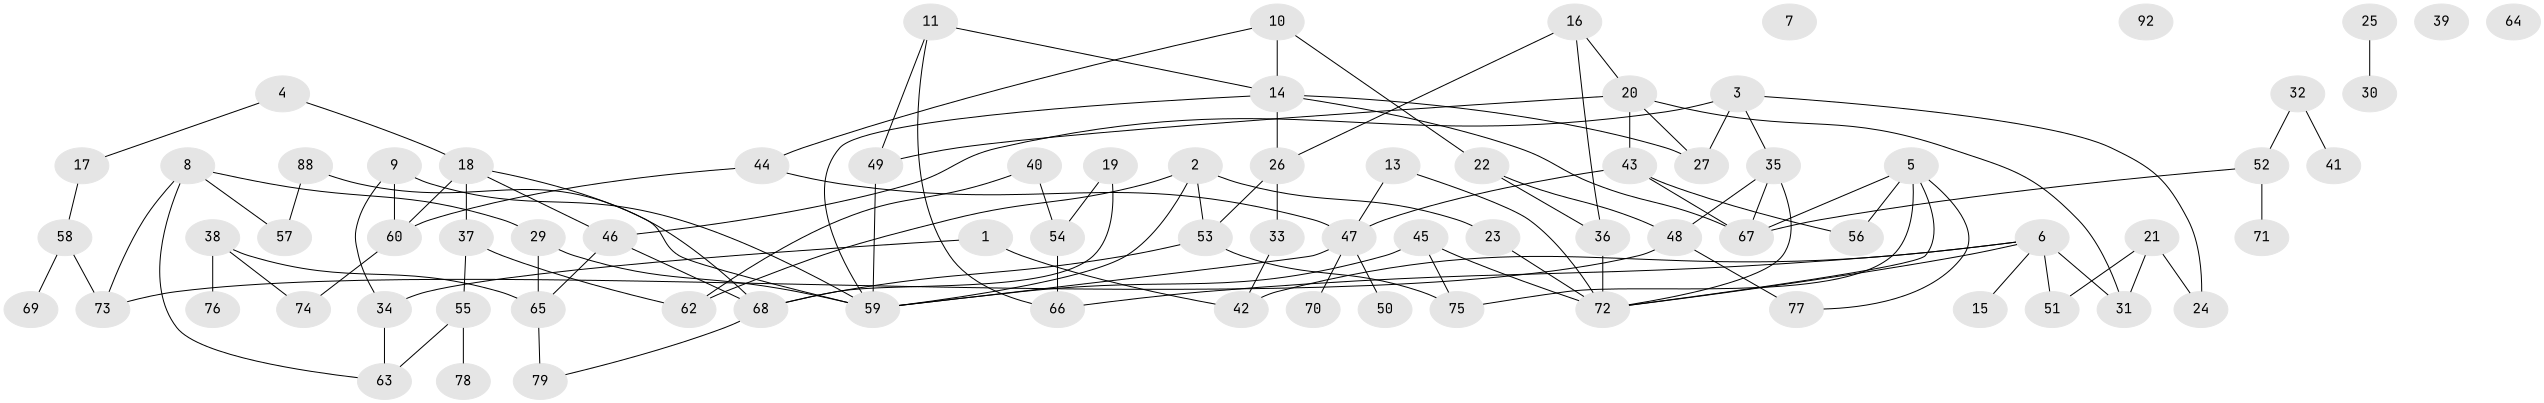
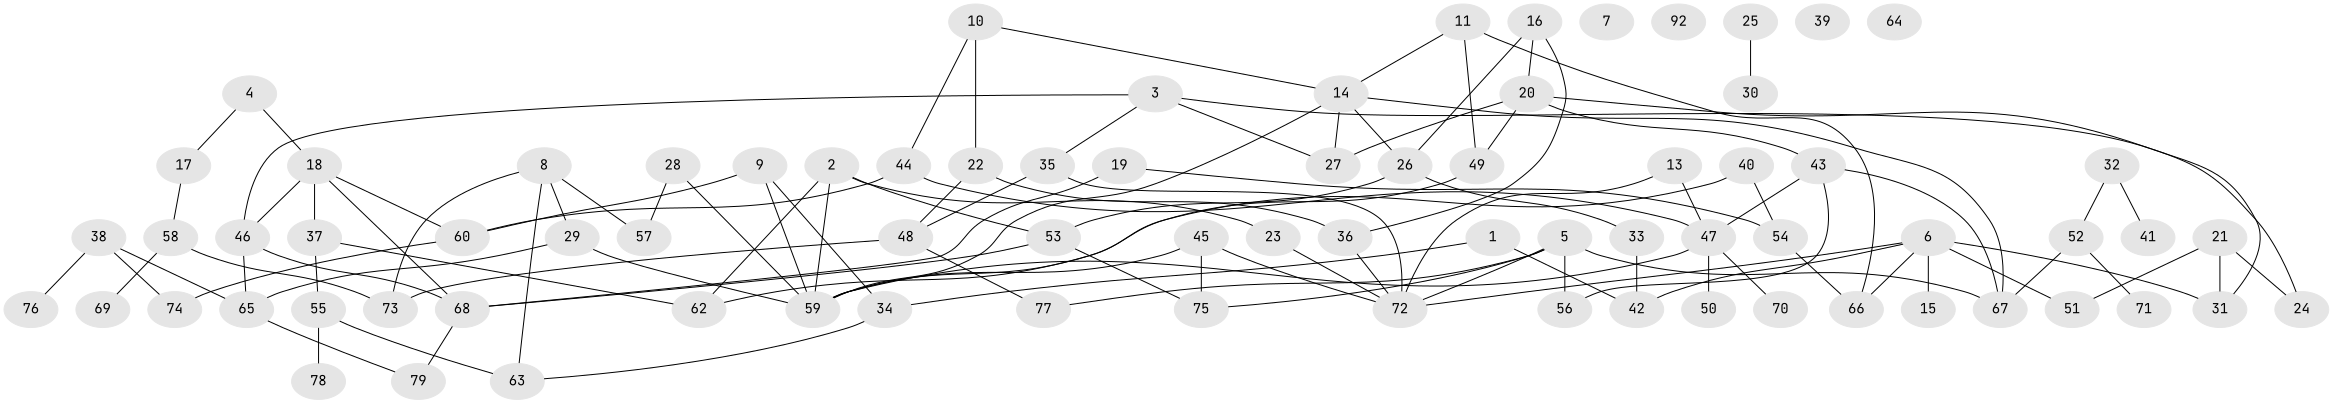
  graph {
    fontname="JetBrains Mono"
    node [color=gray90 fontname="JetBrains Mono" style=filled]
    edge [fontname="JetBrains Mono"]
    1
    34
    42
    63
    2
    23
    53
    59
    62
    72
    75
    68
    3
    24
    27
    35
    46
    67
    48
    65
    4
    17
    18
    58
    60
    37
    5
    56
    77
    6
    15
    31
    51
    66
    7
    8
    29
    57
    73
    9
    74
    10
    14
    22
    44
    26
    36
    47
    11
    49
    n51 [label=92]
    13
    50
    70
    33
    16
    20
    43
    69
    55
    79
    19
    54
    21
    25
    30
-   28 [label=88]
+   28
    32
    41
    52
    71
    78
    38
    76
    39
    40
    45
    64
    1 -- 34
    1 -- 42
    34 -- 63
    2 -- 23
    2 -- 53
    2 -- 59
    2 -- 62
    23 -- 72
    53 -- 75
    53 -- 68
    68 -- 79
    3 -- 24
    3 -- 27
    3 -- 35
    3 -- 46
    35 -- 72
-   35 -- 67
    35 -- 48
    46 -- 68
    46 -- 65
    48 -- 77
    48 -- 73
    65 -- 79
    4 -- 17
    4 -- 18
    17 -- 58
    18 -- 68
    18 -- 46
    18 -- 60
    18 -- 37
    58 -- 73
    58 -- 69
    60 -- 74
    37 -- 62
    37 -- 55
    5 -- 72
    5 -- 75
    5 -- 67
    5 -- 56
    5 -- 77
    6 -- 42
    6 -- 72
    6 -- 15
    6 -- 31
    6 -- 51
    6 -- 66
    8 -- 63
    8 -- 29
    8 -- 57
    8 -- 73
    29 -- 59
    29 -- 65
    9 -- 34
    9 -- 59
    9 -- 60
    10 -- 14
    10 -- 22
    10 -- 44
    14 -- 59
    14 -- 27
    14 -- 67
    14 -- 26
    22 -- 48
    22 -- 36
    44 -- 60
    44 -- 47
    26 -- 53
    26 -- 33
    36 -- 72
    47 -- 59
    47 -- 50
    47 -- 70
    11 -- 66
    11 -- 14
    11 -- 49
    49 -- 59
    13 -- 72
    13 -- 47
    33 -- 42
    16 -- 26
    16 -- 36
    16 -- 20
    20 -- 27
    20 -- 31
    20 -- 49
    20 -- 43
    43 -- 67
    43 -- 56
    43 -- 47
    55 -- 63
    55 -- 78
    19 -- 68
    19 -- 54
    54 -- 66
    21 -- 24
    21 -- 31
    21 -- 51
    25 -- 30
    28 -- 59
    28 -- 57
    32 -- 41
    32 -- 52
    52 -- 67
    52 -- 71
    38 -- 65
    38 -- 74
    38 -- 76
    40 -- 62
    40 -- 54
    45 -- 59
    45 -- 72
    45 -- 75
  }
